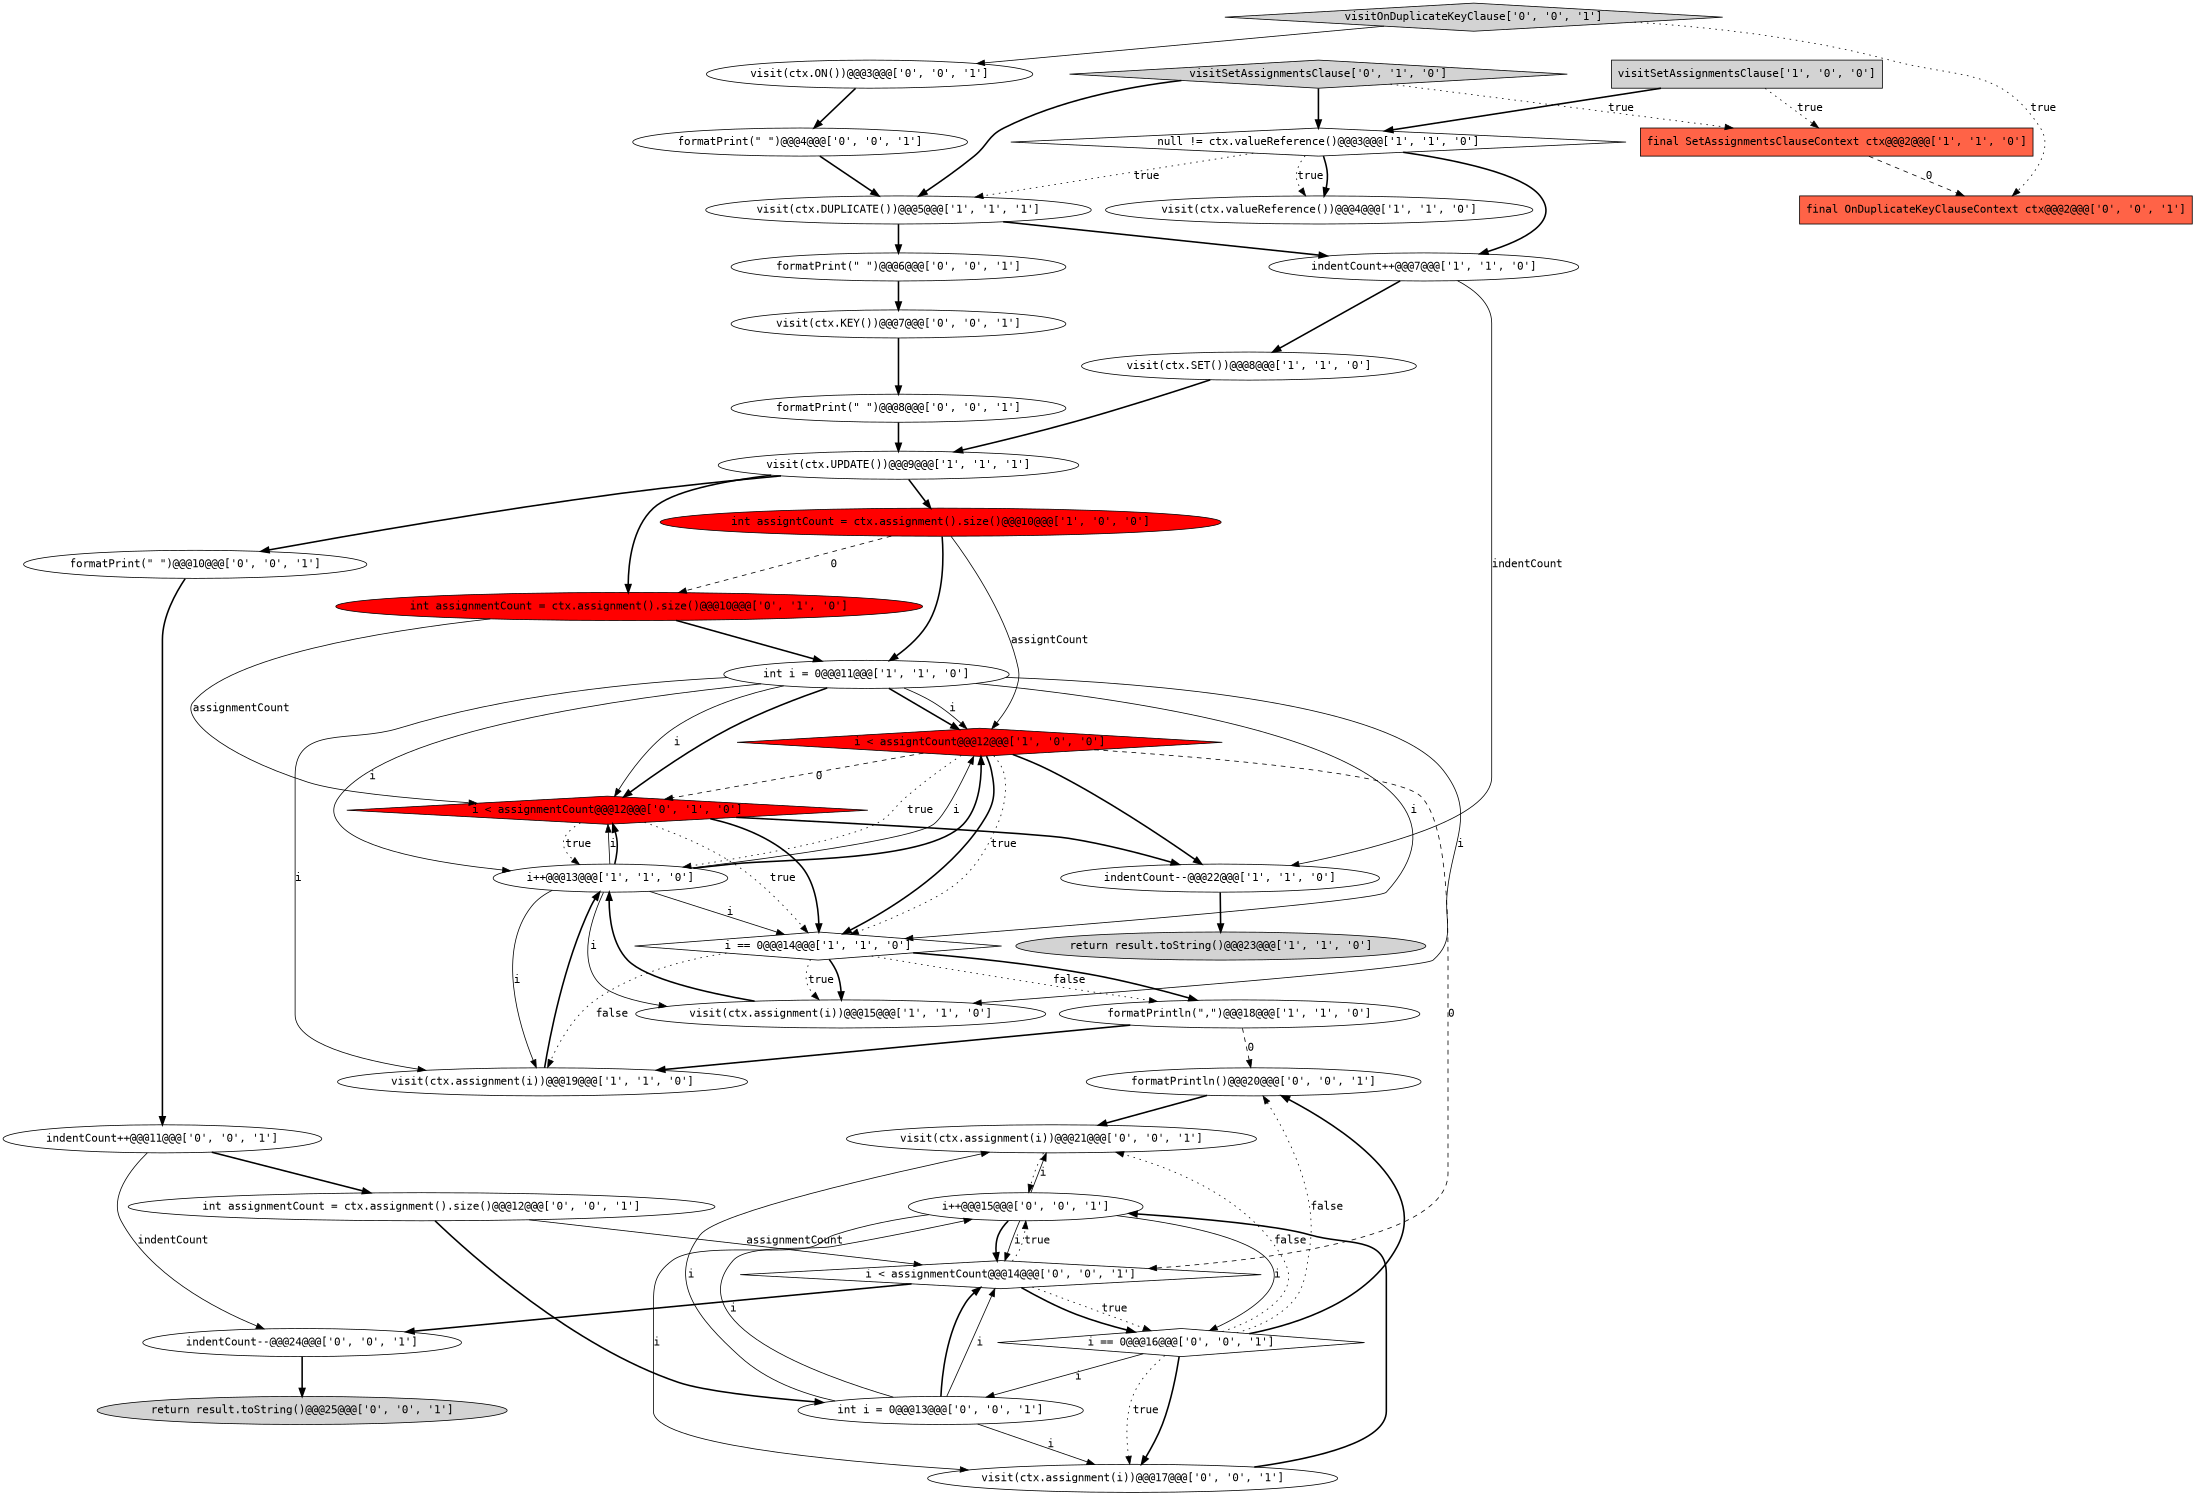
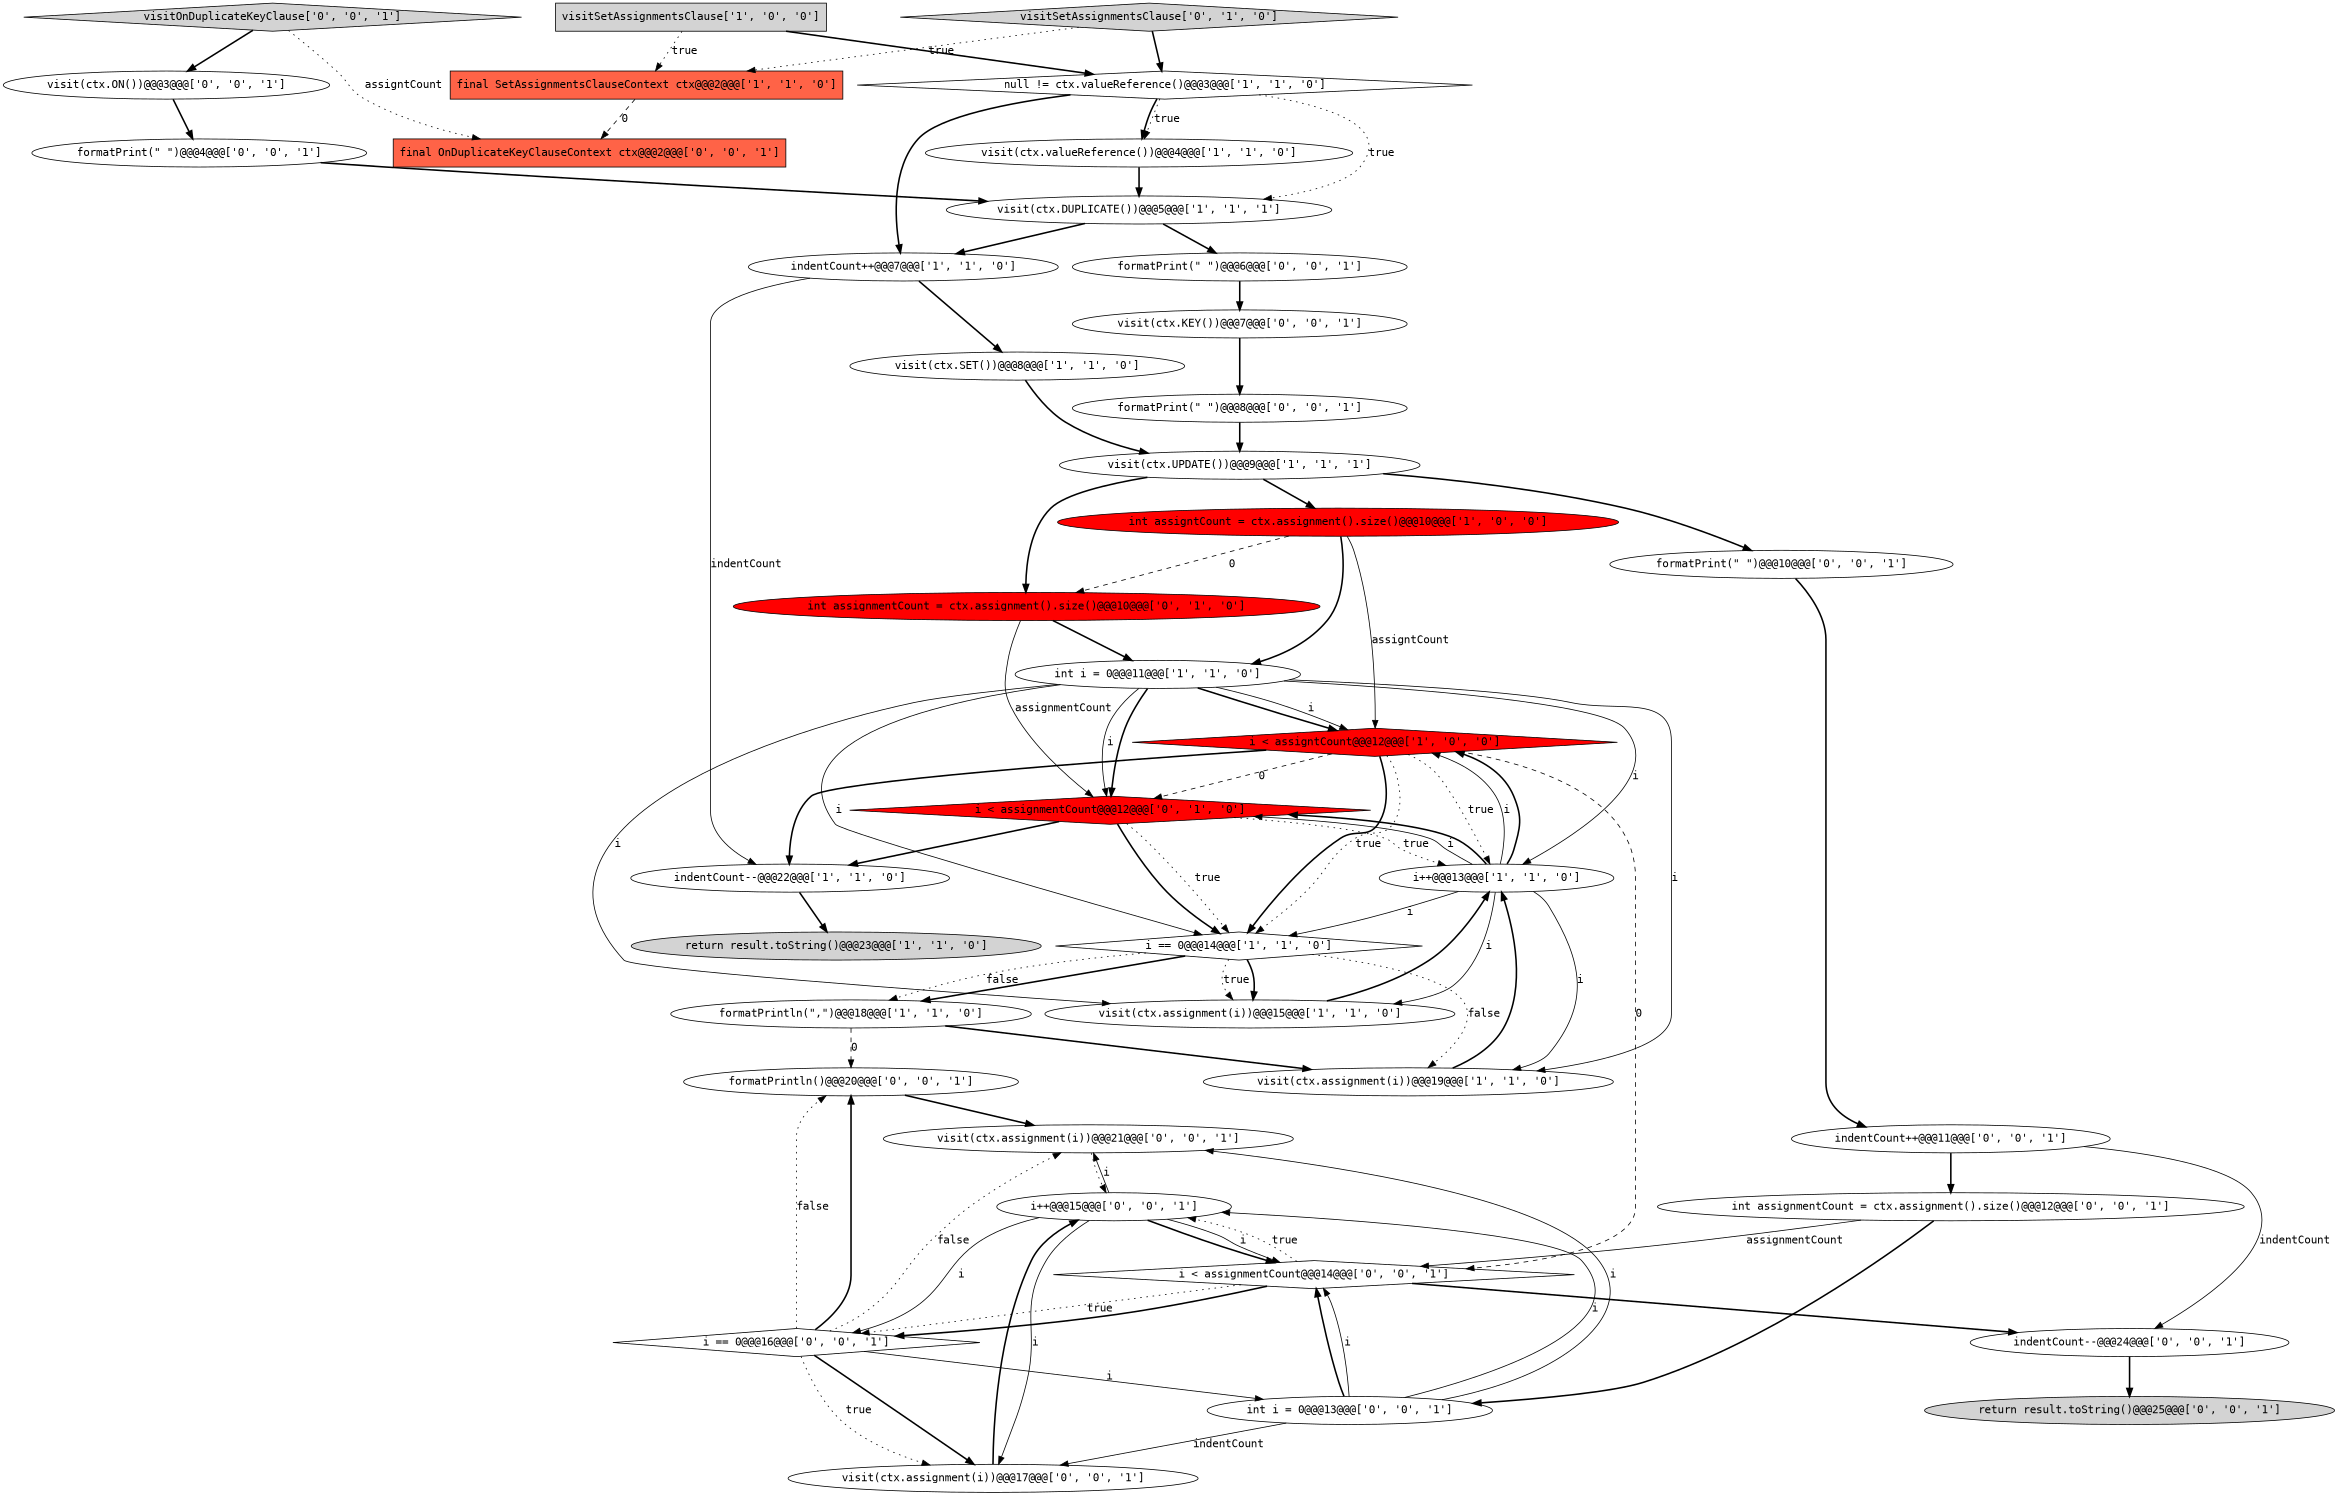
  digraph {
    fontname="DejaVu Sans Mono"
    node [fillcolor=white fontname="DejaVu Sans Mono" shape=ellipse style=filled]
    edge [fontname="DejaVu Sans Mono" style=bold]
    n1 [fillcolor=red label="int assigntCount = ctx.assignment().size()@@@10@@@['1', '0', '0']"]
    n2 [fillcolor=red label="int assignmentCount = ctx.assignment().size()@@@10@@@['0', '1', '0']"]
    n3 [fillcolor=red label="i < assigntCount@@@12@@@['1', '0', '0']" shape=diamond]
    n4 [label="int i = 0@@@11@@@['1', '1', '0']"]
    n5 [fillcolor=red label="i < assignmentCount@@@12@@@['0', '1', '0']" shape=diamond]
    n6 [label="i++@@@13@@@['1', '1', '0']"]
    n7 [label="i < assignmentCount@@@14@@@['0', '0', '1']" shape=diamond]
    n8 [label="indentCount--@@@22@@@['1', '1', '0']"]
    n9 [label="i == 0@@@14@@@['1', '1', '0']" shape=diamond]
    n10 [label="visit(ctx.assignment(i))@@@19@@@['1', '1', '0']"]
    n11 [label="visit(ctx.assignment(i))@@@15@@@['1', '1', '0']"]
    n12 [label="formatPrintln(\",\")@@@18@@@['1', '1', '0']"]
    n13 [label="formatPrintln()@@@20@@@['0', '0', '1']"]
    n14 [label="visit(ctx.assignment(i))@@@21@@@['0', '0', '1']"]
    n15 [label="formatPrint(\" \")@@@6@@@['0', '0', '1']"]
    n16 [label="visit(ctx.KEY())@@@7@@@['0', '0', '1']"]
    n17 [label="formatPrint(\" \")@@@8@@@['0', '0', '1']"]
    n18 [label="visit(ctx.UPDATE())@@@9@@@['1', '1', '1']"]
    n19 [label="i++@@@15@@@['0', '0', '1']"]
    n20 [label="visit(ctx.assignment(i))@@@17@@@['0', '0', '1']"]
    n21 [label="i == 0@@@16@@@['0', '0', '1']" shape=diamond]
    n22 [label="indentCount--@@@24@@@['0', '0', '1']"]
    n23 [label="int i = 0@@@13@@@['0', '0', '1']"]
    n24 [label="int assignmentCount = ctx.assignment().size()@@@12@@@['0', '0', '1']"]
    n25 [label="indentCount++@@@11@@@['0', '0', '1']"]
    n26 [fillcolor=lightgray label="return result.toString()@@@25@@@['0', '0', '1']"]
    n27 [label="visit(ctx.SET())@@@8@@@['1', '1', '0']"]
    n28 [label="formatPrint(\" \")@@@10@@@['0', '0', '1']"]
    n29 [label="visit(ctx.ON())@@@3@@@['0', '0', '1']"]
    n30 [label="formatPrint(\" \")@@@4@@@['0', '0', '1']"]
    n31 [label="visit(ctx.DUPLICATE())@@@5@@@['1', '1', '1']"]
    n32 [fillcolor=lightgray label="visitOnDuplicateKeyClause['0', '0', '1']" shape=diamond]
    n33 [fillcolor=tomato label="final OnDuplicateKeyClauseContext ctx@@@2@@@['0', '0', '1']" shape=box]
    n34 [label="indentCount++@@@7@@@['1', '1', '0']"]
    n35 [fillcolor=lightgray label="return result.toString()@@@23@@@['1', '1', '0']"]
    n36 [fillcolor=lightgray label="visitSetAssignmentsClause['1', '0', '0']" shape=box]
    n37 [label="null != ctx.valueReference()@@@3@@@['1', '1', '0']" shape=diamond]
    n38 [fillcolor=tomato label="final SetAssignmentsClauseContext ctx@@@2@@@['1', '1', '0']" shape=box]
    n39 [label="visit(ctx.valueReference())@@@4@@@['1', '1', '0']"]
    n40 [fillcolor=lightgray label="visitSetAssignmentsClause['0', '1', '0']" shape=diamond]
    n1 -> n2 [label=0 style=dashed]
    n1 -> n3 [label=assigntCount style=solid]
    n1 -> n4
    n2 -> n4
    n2 -> n5 [label=assignmentCount style=solid]
    n3 -> n5 [label=0 style=dashed]
    n3 -> n6 [label=true style=dotted]
    n3 -> n7 [label=0 style=dashed]
    n3 -> n8
    n3 -> n9
    n3 -> n9 [label=true style=dotted]
    n4 -> n3
    n4 -> n3 [label=i style=solid]
    n4 -> n5
    n4 -> n5 [label=i style=solid]
    n4 -> n6 [label=i style=solid]
    n4 -> n9 [label=i style=solid]
    n4 -> n10 [label=i style=solid]
    n4 -> n11 [label=i style=solid]
    n5 -> n6 [label=true style=dotted]
    n5 -> n8
    n5 -> n9 [label=true style=dotted]
    n5 -> n9
    n6 -> n3 [label=i style=solid]
    n6 -> n3
    n6 -> n5 [label=i style=solid]
    n6 -> n5
    n6 -> n9 [label=i style=solid]
    n6 -> n10 [label=i style=solid]
    n6 -> n11 [label=i style=solid]
    n7 -> n19 [label=true style=dotted]
    n7 -> n21 [label=true style=dotted]
    n7 -> n21
    n7 -> n22
    n8 -> n35
    n9 -> n10 [label=false style=dotted]
    n9 -> n11
    n9 -> n11 [label=true style=dotted]
    n9 -> n12
    n9 -> n12 [label=false style=dotted]
    n10 -> n6
    n11 -> n6
    n12 -> n10
    n12 -> n13 [label=0 style=dashed]
    n13 -> n14
    n14 -> n19 [style=dotted]
    n15 -> n16
    n16 -> n17
    n17 -> n18
    n18 -> n1
    n18 -> n2
    n18 -> n28
    n19 -> n7
    n19 -> n7 [label=i style=solid]
    n19 -> n14 [label=i style=solid]
    n19 -> n20 [label=i style=solid]
    n19 -> n21 [label=i style=solid]
    n20 -> n19
    n21 -> n13 [label=false style=dotted]
    n21 -> n13
    n21 -> n14 [label=false style=dotted]
    n21 -> n20
    n21 -> n20 [label=true style=dotted]
    n21 -> n23 [label=i style=solid]
    n22 -> n26
    n23 -> n7
    n23 -> n7 [label=i style=solid]
    n23 -> n14 [label=i style=solid]
    n23 -> n19 [label=i style=solid]
-   n23 -> n20 [label=i style=solid]
+   n23 -> n20 [label=indentCount style=solid]
    n24 -> n7 [label=assignmentCount style=solid]
    n24 -> n23
    n25 -> n22 [label=indentCount style=solid]
    n25 -> n24
    n27 -> n18
    n28 -> n25
    n29 -> n30
    n30 -> n31
    n31 -> n15
    n31 -> n34
-   n32 -> n29 [style=solid]
-   n32 -> n33 [label=true style=dotted]
+   n32 -> n29
+   n32 -> n33 [label=assigntCount style=dotted]
    n34 -> n8 [label=indentCount style=solid]
    n34 -> n27
    n36 -> n37
    n36 -> n38 [label=true style=dotted]
    n37 -> n31 [label=true style=dotted]
    n37 -> n34
    n37 -> n39
    n37 -> n39 [label=true style=dotted]
    n38 -> n33 [label=0 style=dashed]
-   n40 -> n31
+   n39 -> n31
    n40 -> n37
    n40 -> n38 [label=true style=dotted]
  }
